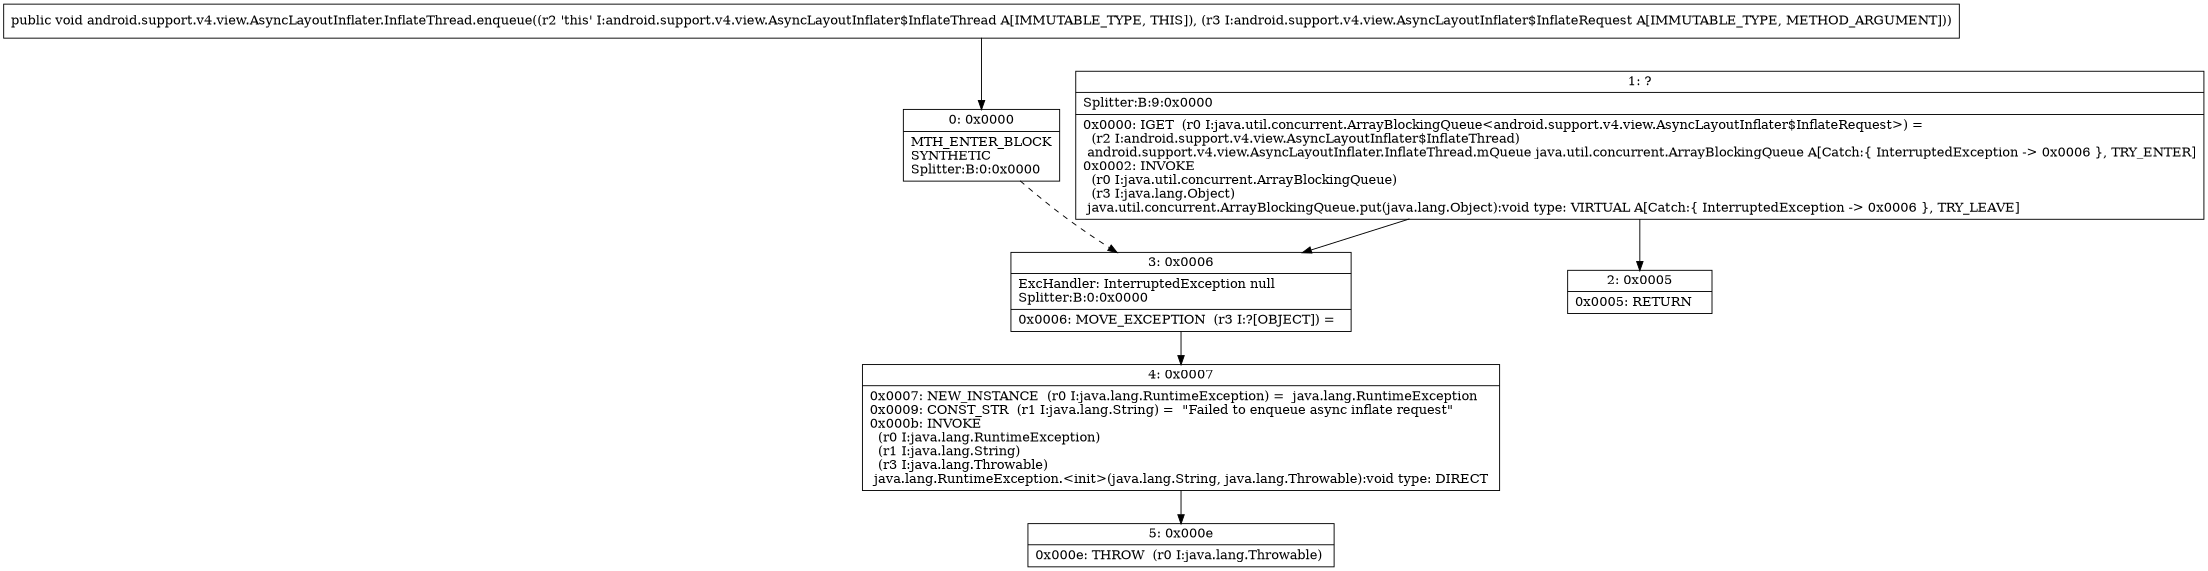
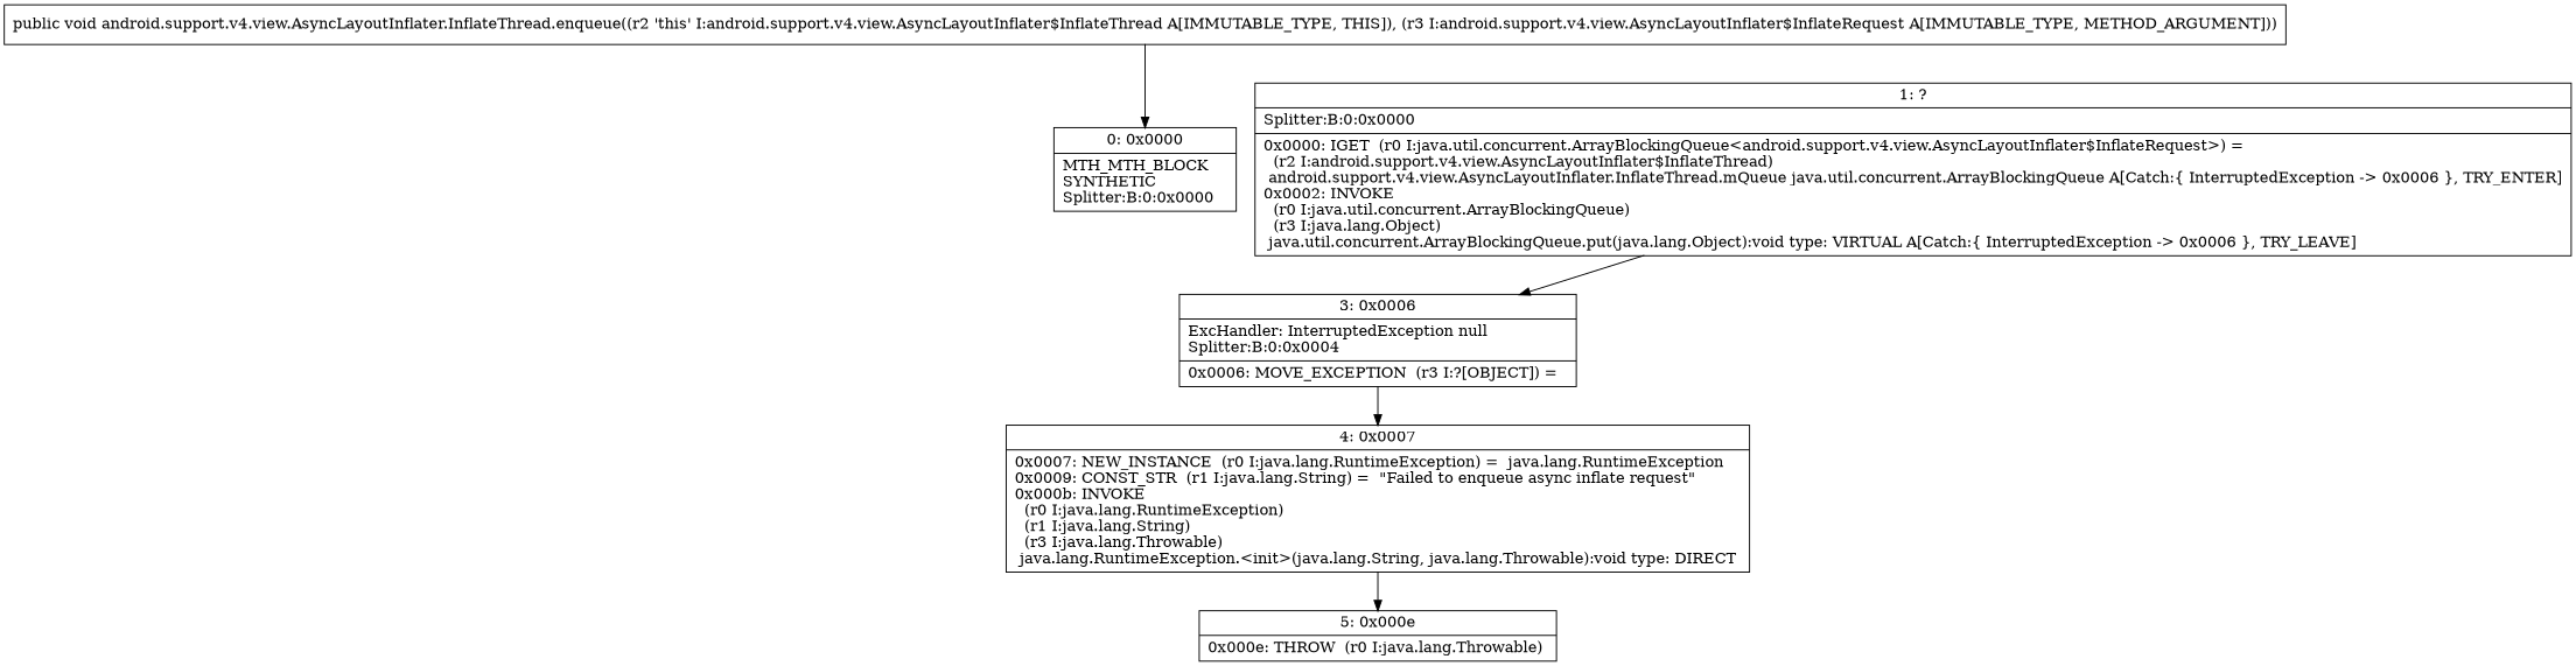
  digraph {
    node [shape=record]
    edge [style=solid]
-   n1 [label="{0\:\ 0x0000|MTH_ENTER_BLOCK\lSYNTHETIC\lSplitter:B:0:0x0000\l}"]
-   n2 [label="{3\:\ 0x0006|ExcHandler: InterruptedException null\lSplitter:B:0:0x0000\l|0x0006: MOVE_EXCEPTION  (r3 I:?[OBJECT]) =  \l}"]
-   n3 [label="{1\:\ ?|Splitter:B:9:0x0000\l|0x0000: IGET  (r0 I:java.util.concurrent.ArrayBlockingQueue\<android.support.v4.view.AsyncLayoutInflater$InflateRequest\>) = \l  (r2 I:android.support.v4.view.AsyncLayoutInflater$InflateThread)\l android.support.v4.view.AsyncLayoutInflater.InflateThread.mQueue java.util.concurrent.ArrayBlockingQueue A[Catch:\{ InterruptedException \-\> 0x0006 \}, TRY_ENTER]\l0x0002: INVOKE  \l  (r0 I:java.util.concurrent.ArrayBlockingQueue)\l  (r3 I:java.lang.Object)\l java.util.concurrent.ArrayBlockingQueue.put(java.lang.Object):void type: VIRTUAL A[Catch:\{ InterruptedException \-\> 0x0006 \}, TRY_LEAVE]\l}"]
-   n4 [label="{2\:\ 0x0005|0x0005: RETURN   \l}"]
+   n1 [label="{0\:\ 0x0000|MTH_MTH_BLOCK\lSYNTHETIC\lSplitter:B:0:0x0000\l}"]
+   n2 [label="{3\:\ 0x0006|ExcHandler: InterruptedException null\lSplitter:B:0:0x0004\l|0x0006: MOVE_EXCEPTION  (r3 I:?[OBJECT]) =  \l}"]
+   n3 [label="{1\:\ ?|Splitter:B:0:0x0000\l|0x0000: IGET  (r0 I:java.util.concurrent.ArrayBlockingQueue\<android.support.v4.view.AsyncLayoutInflater$InflateRequest\>) = \l  (r2 I:android.support.v4.view.AsyncLayoutInflater$InflateThread)\l android.support.v4.view.AsyncLayoutInflater.InflateThread.mQueue java.util.concurrent.ArrayBlockingQueue A[Catch:\{ InterruptedException \-\> 0x0006 \}, TRY_ENTER]\l0x0002: INVOKE  \l  (r0 I:java.util.concurrent.ArrayBlockingQueue)\l  (r3 I:java.lang.Object)\l java.util.concurrent.ArrayBlockingQueue.put(java.lang.Object):void type: VIRTUAL A[Catch:\{ InterruptedException \-\> 0x0006 \}, TRY_LEAVE]\l}"]
    n5 [label="{4\:\ 0x0007|0x0007: NEW_INSTANCE  (r0 I:java.lang.RuntimeException) =  java.lang.RuntimeException \l0x0009: CONST_STR  (r1 I:java.lang.String) =  \"Failed to enqueue async inflate request\" \l0x000b: INVOKE  \l  (r0 I:java.lang.RuntimeException)\l  (r1 I:java.lang.String)\l  (r3 I:java.lang.Throwable)\l java.lang.RuntimeException.\<init\>(java.lang.String, java.lang.Throwable):void type: DIRECT \l}"]
    n6 [label="{5\:\ 0x000e|0x000e: THROW  (r0 I:java.lang.Throwable) \l}"]
    n7 [label="{public void android.support.v4.view.AsyncLayoutInflater.InflateThread.enqueue((r2 'this' I:android.support.v4.view.AsyncLayoutInflater$InflateThread A[IMMUTABLE_TYPE, THIS]), (r3 I:android.support.v4.view.AsyncLayoutInflater$InflateRequest A[IMMUTABLE_TYPE, METHOD_ARGUMENT])) }"]
-   n1 -> n2 [style=dashed]
    n2 -> n5
    n3 -> n2
-   n3 -> n4
    n5 -> n6
    n7 -> n1
  }
